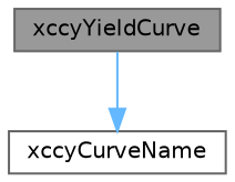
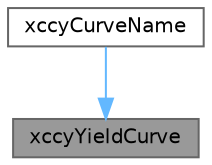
  digraph {
    rankdir=TB
    node [fontname=Helvetica fontsize=10 shape=box style=filled]
    n1 [color=gray40 fillcolor=grey60 fontcolor=black height=0.2 label=xccyYieldCurve width=0.4]
    n2 [color=grey40 fillcolor=white height=0.2 label=xccyCurveName width=0.4]
-   n1 -> n2 [color=steelblue1 fontname=Helvetica fontsize=10 labelfontname=Helvetica labelfontsize=10 style=solid]
+   n2 -> n1 [color=steelblue1 fontname=Helvetica fontsize=10 labelfontname=Helvetica labelfontsize=10 style=solid]
  }
